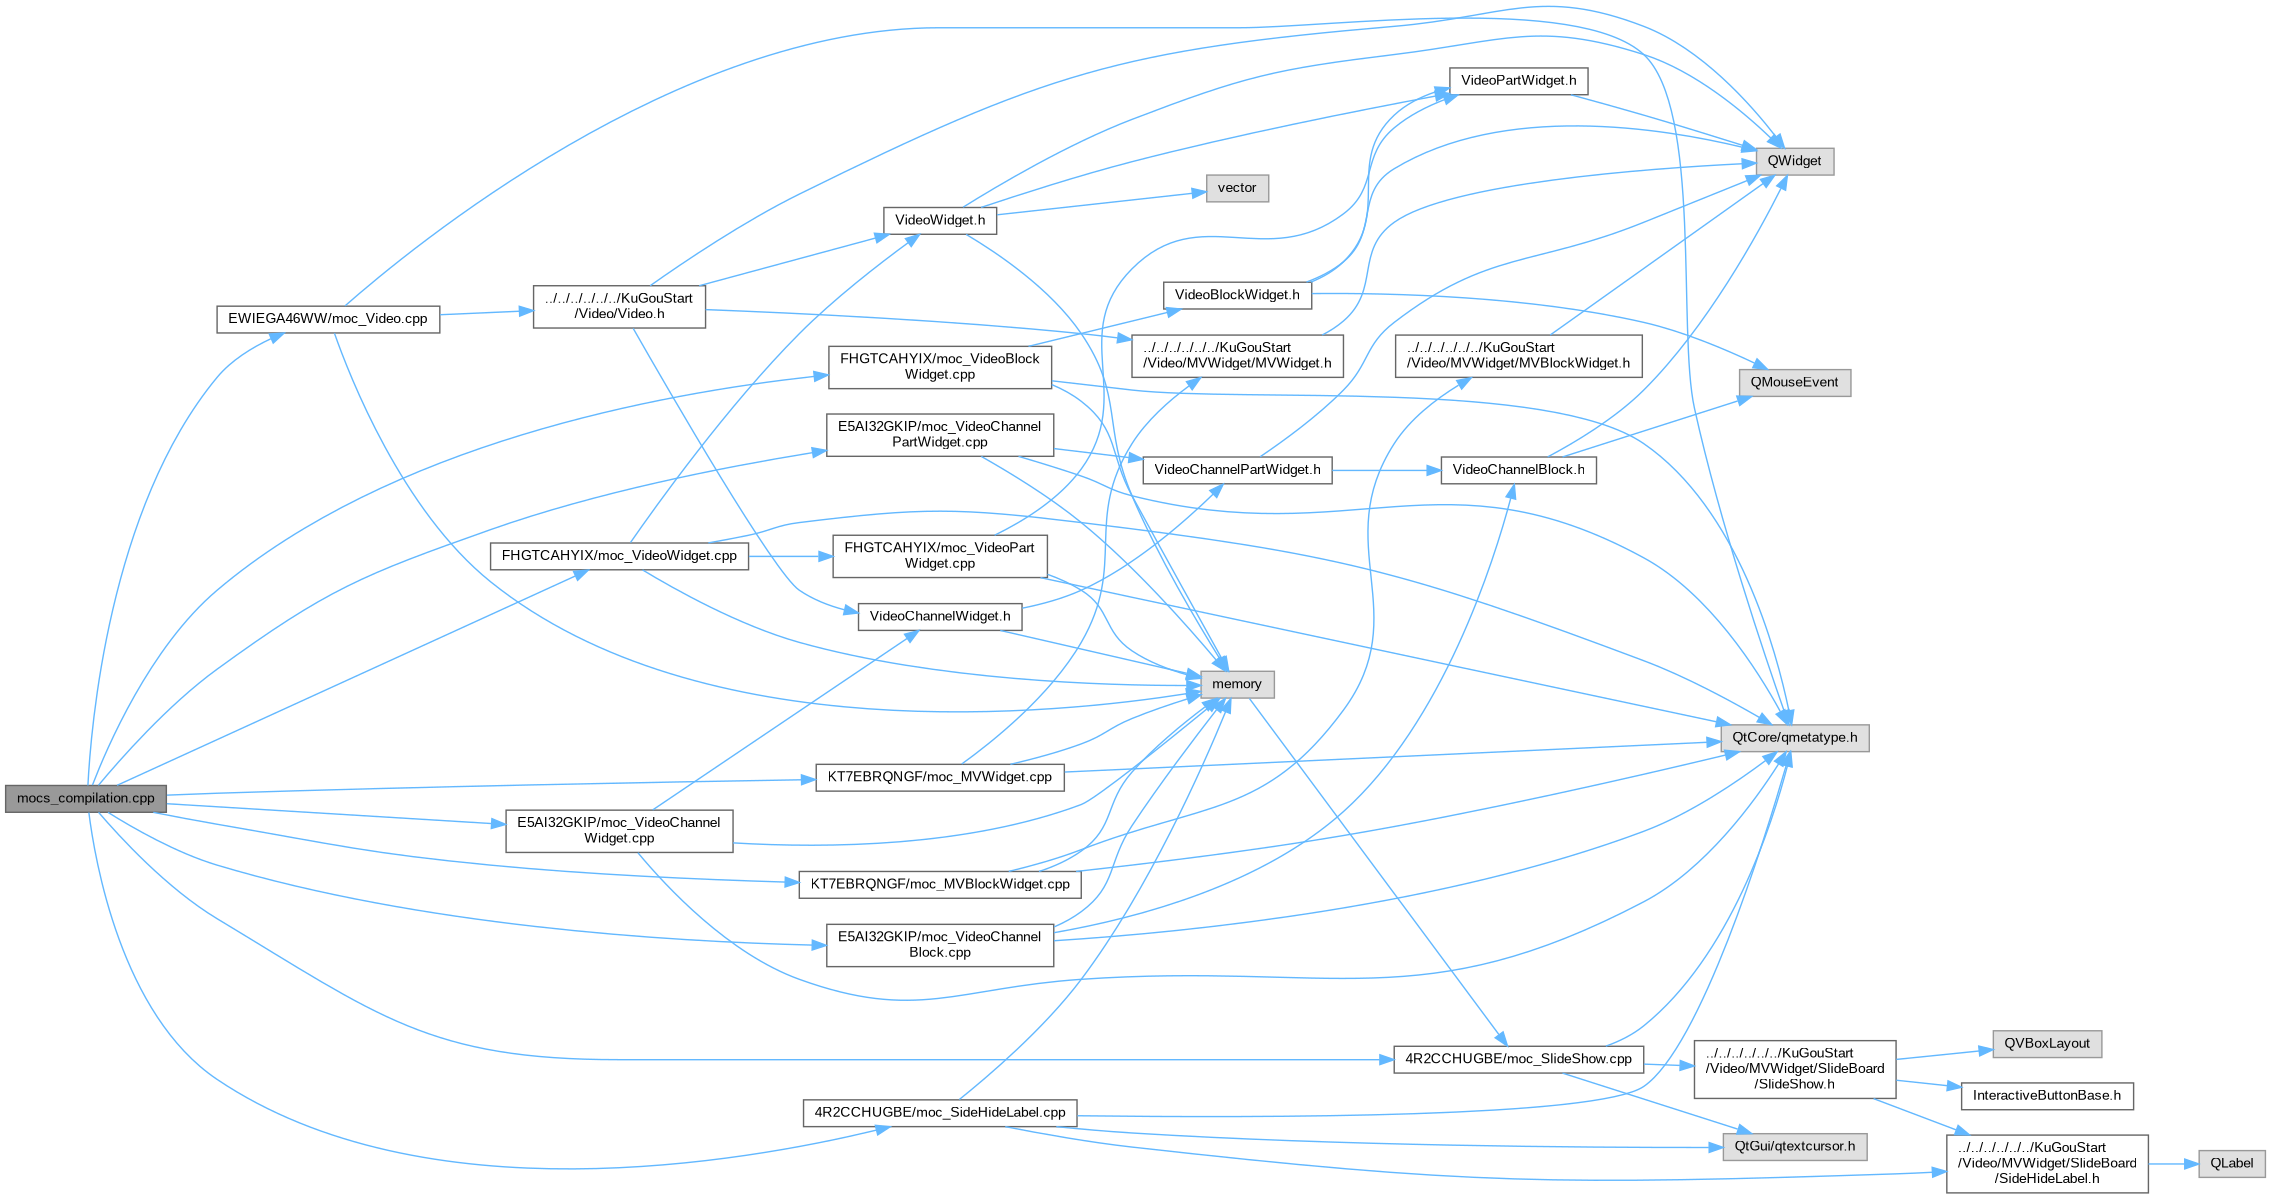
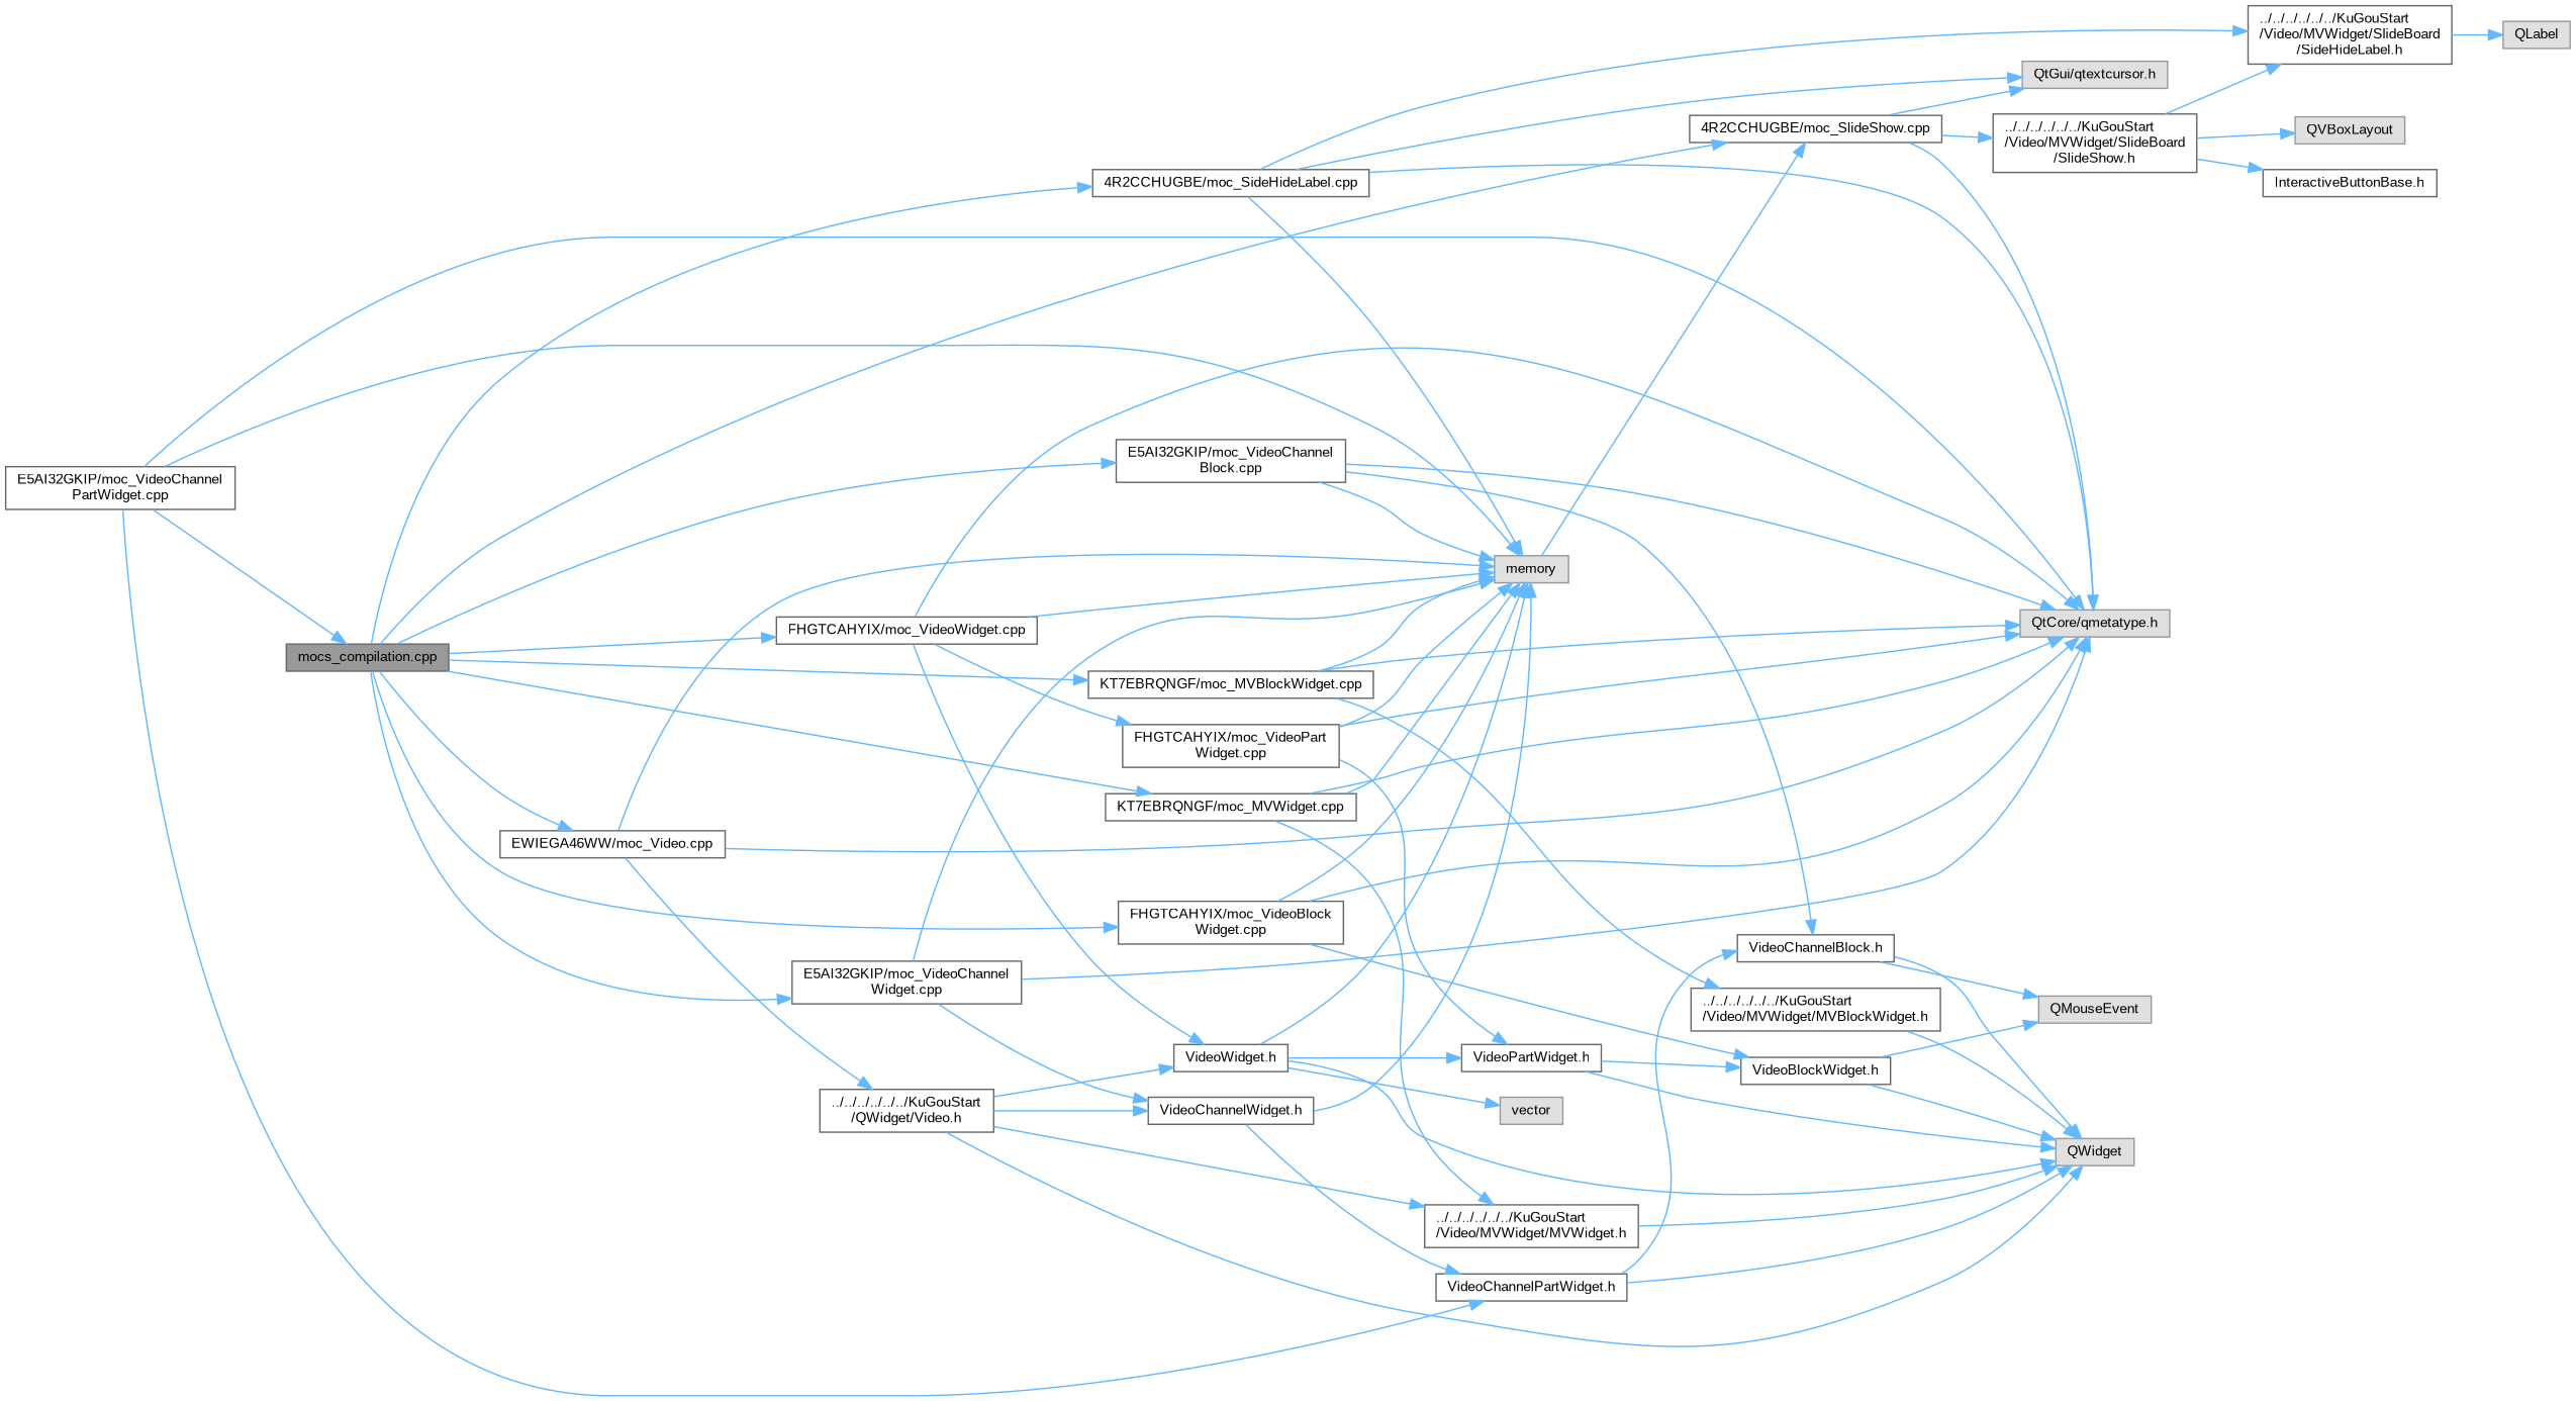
  digraph {
    fontname="Liberation Sans"
    rankdir=LR
    node [color=grey40 fillcolor=white fontname="Liberation Sans" fontsize=10 shape=box style=filled]
    edge [color=steelblue1 fontname="Liberation Sans" fontsize=10 labelfontname=Helvetica labelfontsize=10 style=solid]
    n1 [color=gray40 fillcolor=grey60 fontcolor=black height=0.2 label="mocs_compilation.cpp" width=0.4]
    n2 [height=0.2 label="KT7EBRQNGF/moc_MVBlockWidget.cpp" width=0.4]
    n3 [height=0.2 label="KT7EBRQNGF/moc_MVWidget.cpp" width=0.4]
    n4 [height=0.2 label="4R2CCHUGBE/moc_SideHideLabel.cpp" width=0.4]
    n5 [height=0.2 label="4R2CCHUGBE/moc_SlideShow.cpp" width=0.4]
    n6 [height=0.2 label="EWIEGA46WW/moc_Video.cpp" width=0.4]
    n7 [height=0.2 label="E5AI32GKIP/moc_VideoChannel\lBlock.cpp" width=0.4]
    n8 [height=0.2 label="E5AI32GKIP/moc_VideoChannel\lPartWidget.cpp" width=0.4]
    n9 [height=0.2 label="E5AI32GKIP/moc_VideoChannel\lWidget.cpp" width=0.4]
    n10 [height=0.2 label="FHGTCAHYIX/moc_VideoBlock\lWidget.cpp" width=0.4]
    n11 [height=0.2 label="FHGTCAHYIX/moc_VideoWidget.cpp" width=0.4]
    n12 [height=0.2 label="../../../../../../KuGouStart\l/Video/MVWidget/MVBlockWidget.h" width=0.4]
    n13 [color=grey60 fillcolor="#E0E0E0" height=0.2 label="QtCore/qmetatype.h" width=0.4]
    n14 [color=grey60 fillcolor="#E0E0E0" height=0.2 label=memory width=0.4]
    n15 [height=0.2 label="../../../../../../KuGouStart\l/Video/MVWidget/MVWidget.h" width=0.4]
    n16 [height=0.2 label="../../../../../../KuGouStart\l/Video/MVWidget/SlideBoard\l/SideHideLabel.h" width=0.4]
    n17 [color=grey60 fillcolor="#E0E0E0" height=0.2 label="QtGui/qtextcursor.h" width=0.4]
    n18 [height=0.2 label="../../../../../../KuGouStart\l/Video/MVWidget/SlideBoard\l/SlideShow.h" width=0.4]
-   n19 [height=0.2 label="../../../../../../KuGouStart\l/Video/Video.h" width=0.4]
+   n19 [height=0.2 label="../../../../../../KuGouStart\l/QWidget/Video.h" width=0.4]
    n20 [height=0.2 label="VideoChannelBlock.h" width=0.4]
    n21 [height=0.2 label="VideoChannelPartWidget.h" width=0.4]
    n22 [height=0.2 label="VideoChannelWidget.h" width=0.4]
    n23 [height=0.2 label="VideoBlockWidget.h" width=0.4]
    n24 [height=0.2 label="FHGTCAHYIX/moc_VideoPart\lWidget.cpp" width=0.4]
    n25 [height=0.2 label="VideoPartWidget.h" width=0.4]
    n26 [height=0.2 label="VideoWidget.h" width=0.4]
    n27 [color=grey60 fillcolor="#E0E0E0" height=0.2 label=QWidget width=0.4]
    n28 [color=grey60 fillcolor="#E0E0E0" height=0.2 label=QLabel width=0.4]
    n29 [height=0.2 label="InteractiveButtonBase.h" width=0.4]
    n30 [color=grey60 fillcolor="#E0E0E0" height=0.2 label=QVBoxLayout width=0.4]
    n31 [color=grey60 fillcolor="#E0E0E0" height=0.2 label=vector width=0.4]
    n32 [color=grey60 fillcolor="#E0E0E0" height=0.2 label=QMouseEvent width=0.4]
    n1 -> n2
    n1 -> n3
    n1 -> n4
    n1 -> n5
    n1 -> n6
    n1 -> n7
-   n1 -> n8
+   n8 -> n1
    n1 -> n9
    n1 -> n10
    n1 -> n11
    n2 -> n12
    n2 -> n13
    n2 -> n14
    n3 -> n13
    n3 -> n14
    n3 -> n15
    n4 -> n13
    n4 -> n14
    n4 -> n16
    n4 -> n17
    n5 -> n13
    n5 -> n17
    n5 -> n18
    n6 -> n13
    n6 -> n14
    n6 -> n19
    n7 -> n13
    n7 -> n14
    n7 -> n20
    n8 -> n13
    n8 -> n14
    n8 -> n21
    n9 -> n13
    n9 -> n14
    n9 -> n22
    n10 -> n13
    n10 -> n14
    n10 -> n23
    n11 -> n13
    n11 -> n14
    n11 -> n24
    n11 -> n26
    n12 -> n27
    n14 -> n5
    n15 -> n27
    n16 -> n28
    n18 -> n16
    n18 -> n29
    n18 -> n30
    n19 -> n15
    n19 -> n22
    n19 -> n26
    n19 -> n27
    n20 -> n27
    n20 -> n32
    n21 -> n20
    n21 -> n27
    n22 -> n14
    n22 -> n21
    n23 -> n27
    n23 -> n32
    n24 -> n13
    n24 -> n14
    n24 -> n25
-   n23 -> n25
+   n25 -> n23
    n25 -> n27
    n26 -> n14
    n26 -> n25
    n26 -> n27
    n26 -> n31
  }
